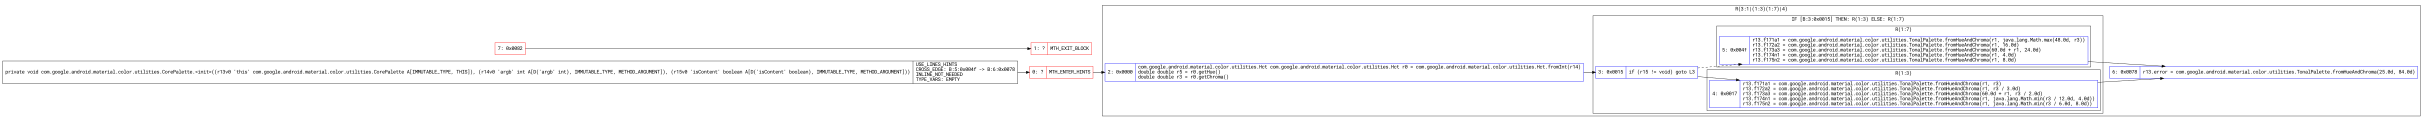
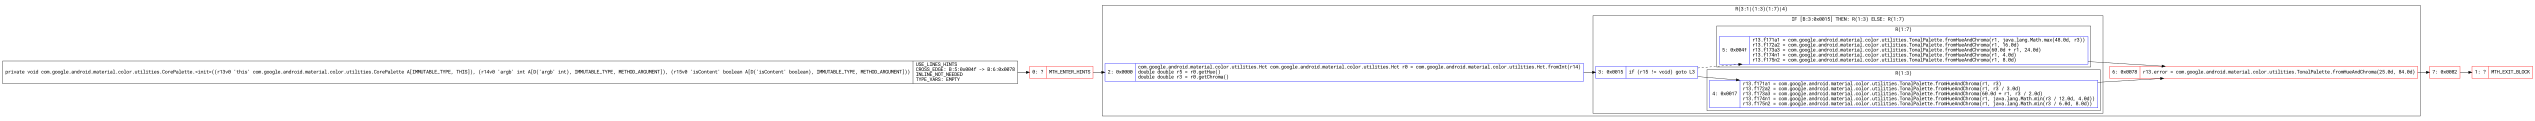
  digraph {
    fontname="Roboto Mono"
    rankdir=LR
    node [color=blue fontname="Roboto Mono" shape=record]
    edge [fontname="Roboto Mono"]
    n1 [label="{4\:\ 0x0017|r13.f171a1 = com.google.android.material.color.utilities.TonalPalette.fromHueAndChroma(r1, r3)\lr13.f172a2 = com.google.android.material.color.utilities.TonalPalette.fromHueAndChroma(r1, r3 \/ 3.0d)\lr13.f173a3 = com.google.android.material.color.utilities.TonalPalette.fromHueAndChroma(60.0d + r1, r3 \/ 2.0d)\lr13.f174n1 = com.google.android.material.color.utilities.TonalPalette.fromHueAndChroma(r1, java.lang.Math.min(r3 \/ 12.0d, 4.0d))\lr13.f175n2 = com.google.android.material.color.utilities.TonalPalette.fromHueAndChroma(r1, java.lang.Math.min(r3 \/ 6.0d, 8.0d))\l}"]
    n2 [label="{5\:\ 0x004f|r13.f171a1 = com.google.android.material.color.utilities.TonalPalette.fromHueAndChroma(r1, java.lang.Math.max(48.0d, r3))\lr13.f172a2 = com.google.android.material.color.utilities.TonalPalette.fromHueAndChroma(r1, 16.0d)\lr13.f173a3 = com.google.android.material.color.utilities.TonalPalette.fromHueAndChroma(60.0d + r1, 24.0d)\lr13.f174n1 = com.google.android.material.color.utilities.TonalPalette.fromHueAndChroma(r1, 4.0d)\lr13.f175n2 = com.google.android.material.color.utilities.TonalPalette.fromHueAndChroma(r1, 8.0d)\l}"]
    n3 [label="{3\:\ 0x0015|if (r15 != void) goto L3\l}"]
    n4 [label="{2\:\ 0x0000|com.google.android.material.color.utilities.Hct com.google.android.material.color.utilities.Hct r0 = com.google.android.material.color.utilities.Hct.fromInt(r14)\ldouble double r5 = r0.getHue()\ldouble double r3 = r0.getChroma()\l}"]
-   n5 [label="{6\:\ 0x0078|r13.error = com.google.android.material.color.utilities.TonalPalette.fromHueAndChroma(25.0d, 84.0d)\l}"]
+   n5 [color=red label="{6\:\ 0x0078|r13.error = com.google.android.material.color.utilities.TonalPalette.fromHueAndChroma(25.0d, 84.0d)\l}"]
    n6 [color=red label="{7\:\ 0x0082}"]
    n7 [color=red label="{1\:\ ?|MTH_EXIT_BLOCK\l}"]
    n8 [color=red label="{0\:\ ?|MTH_ENTER_HINTS\l}"]
    n9 [label="{private void com.google.android.material.color.utilities.CorePalette.\<init\>((r13v0 'this' com.google.android.material.color.utilities.CorePalette A[IMMUTABLE_TYPE, THIS]), (r14v0 'argb' int A[D('argb' int), IMMUTABLE_TYPE, METHOD_ARGUMENT]), (r15v0 'isContent' boolean A[D('isContent' boolean), IMMUTABLE_TYPE, METHOD_ARGUMENT]))  | USE_LINES_HINTS\lCROSS_EDGE: B:5:0x004f \-\> B:6:0x0078\lINLINE_NOT_NEEDED\lTYPE_VARS: EMPTY\l}" color=""]
    subgraph cluster_1 {
      label="R(3:1|(1:3)(1:7)|4)"
      n4
      n5
      subgraph cluster_2 {
        label="IF [B:3:0x0015] THEN: R(1:3) ELSE: R(1:7)"
        n3
        subgraph cluster_3 {
          label="R(1:3)"
          n1
        }
        subgraph cluster_4 {
          label="R(1:7)"
          n2
        }
      }
    }
    n1 -> n5
    n2 -> n5
    n3 -> n1
    n3 -> n2 [style=dashed]
    n4 -> n3
+   n5 -> n6
    n6 -> n7
    n8 -> n4
    n9 -> n8
  }
